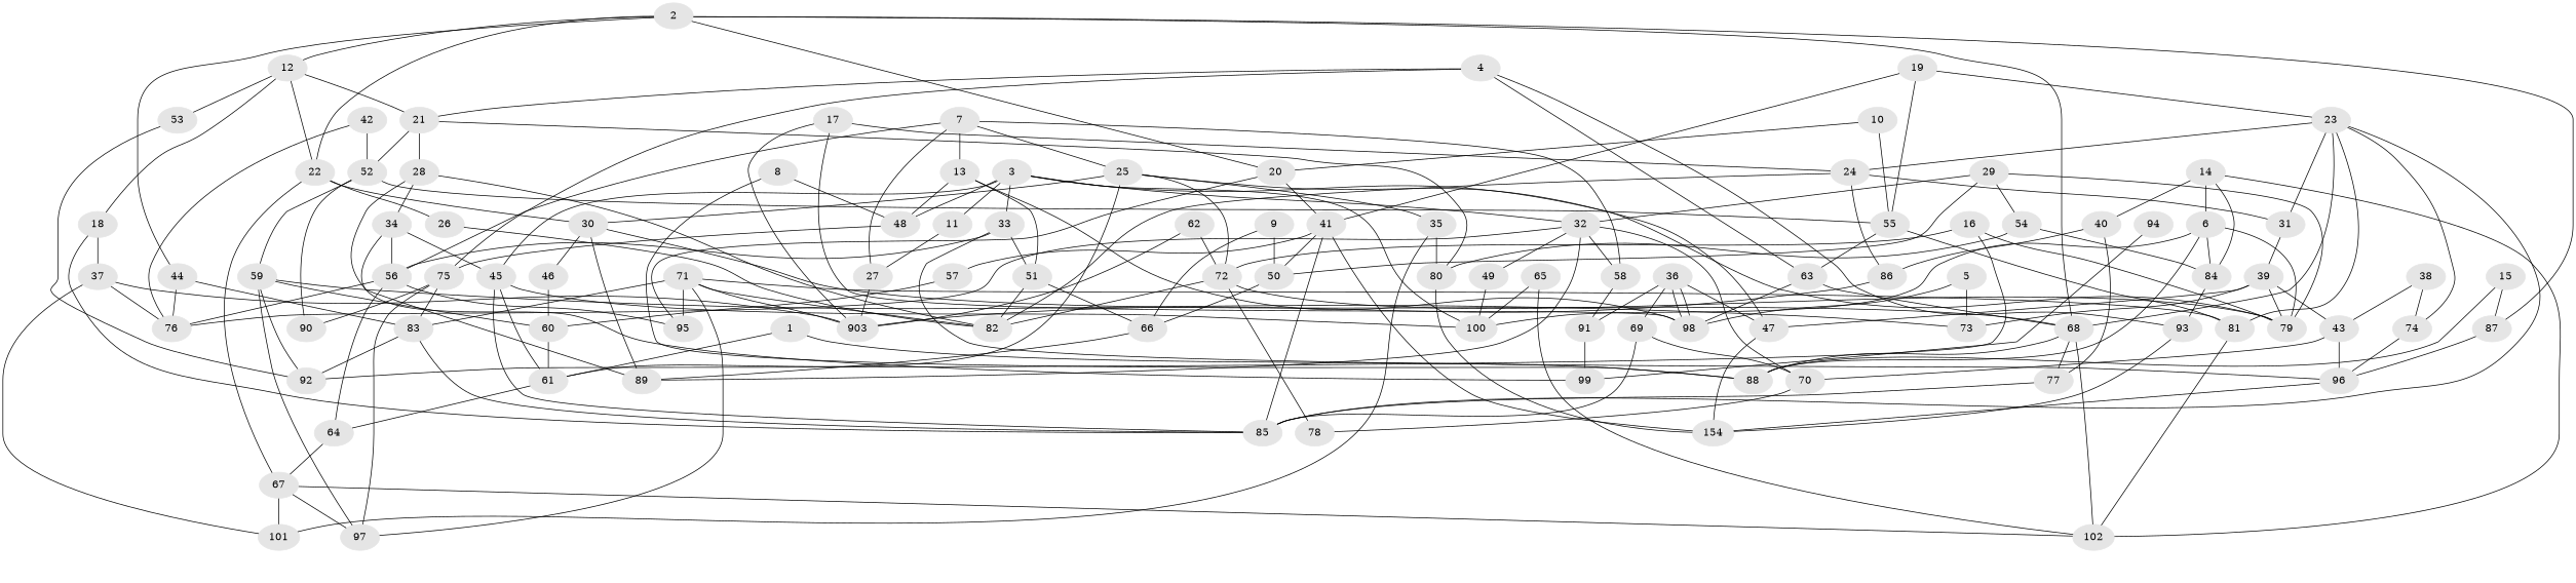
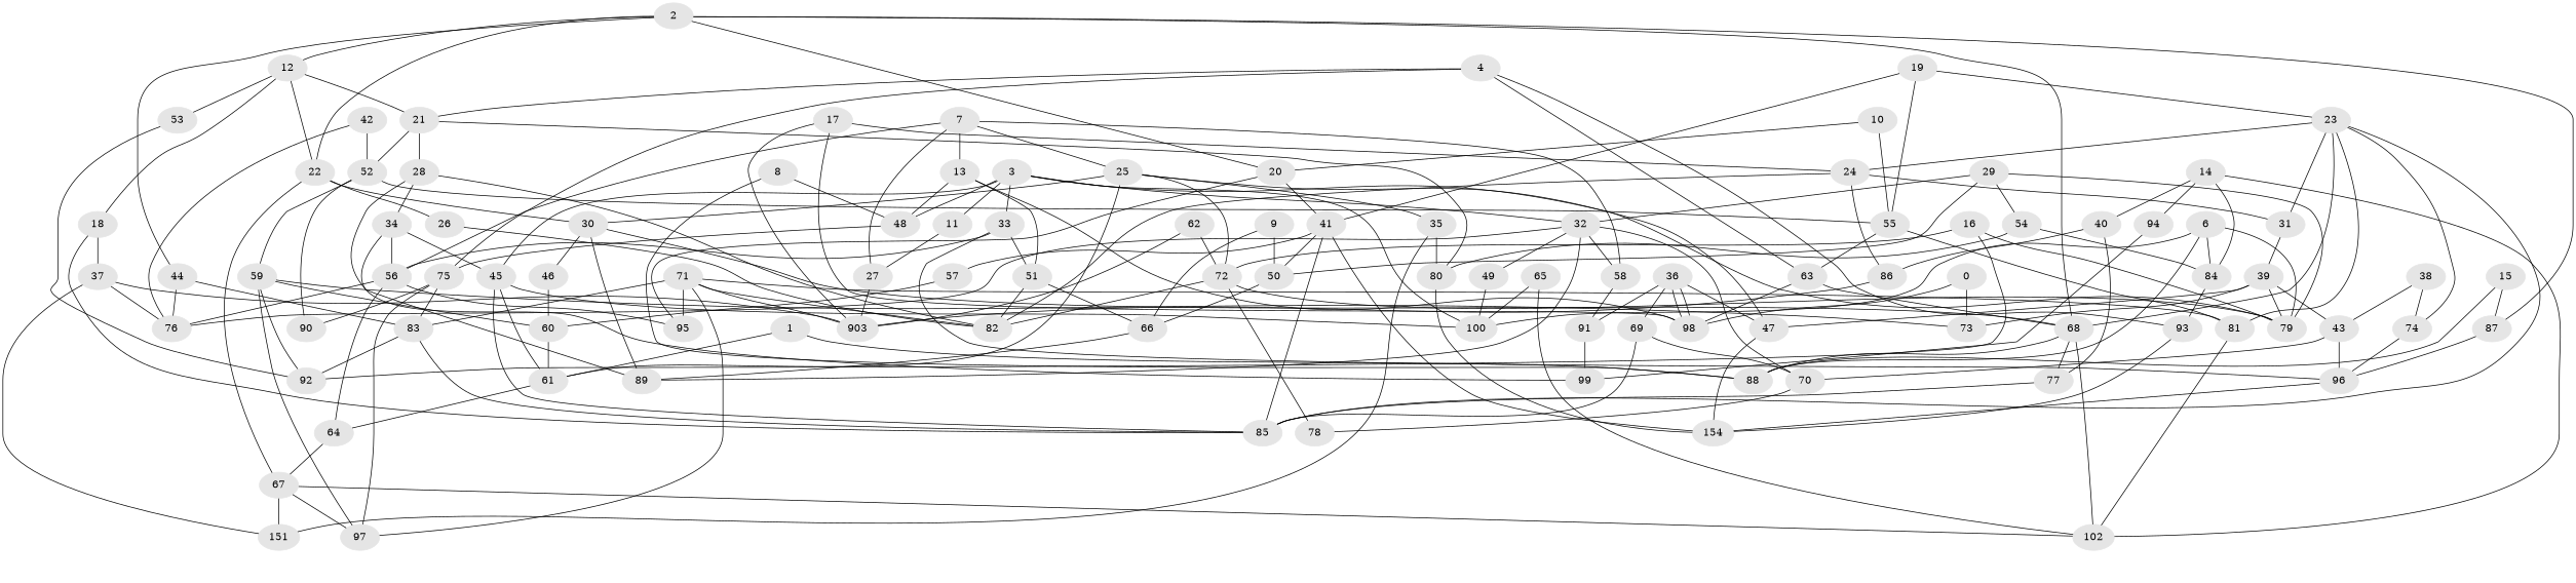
  graph {
    node [color=gray90 style=filled]
    1
    61
    88
    64
    2
    12
    20
    22
    44
    68
    87
    21
    18
    53
    41
    95
    26
    30
    67
    76
    83
    102
    77
    96
    3
    11
    32
    33
    45
    48
    100
    79
    27
    58
    89
    49
    70
    56
    51
    85
    75
    69
    4
    63
    93
    28
    52
    80
    98
    90
    97
    n52 [label=154]
-   5
+   5 [label=0]
    73
    9
    50
    66
    6
    84
    7
    13
    25
    72
    35
    47
    n66 [label=903]
    91
    8
    10
    55
    81
    37
    92
    82
    14
    40
    94
    86
    99
    15
    16
    78
    17
    24
    31
-   101
+   101 [label=151]
    19
    23
    74
    57
    34
    59
    46
    39
    29
    54
    60
    43
    36
    38
    42
    62
    65
    71
    1 -- 61
    1 -- 88
    61 -- 64
    64 -- 67
    2 -- 12
    2 -- 20
    2 -- 22
    2 -- 44
    2 -- 68
    2 -- 87
    12 -- 22
    12 -- 21
    12 -- 18
    12 -- 53
    20 -- 41
    20 -- 95
    22 -- 26
    22 -- 30
    22 -- 67
    44 -- 76
    44 -- 83
    68 -- 88
    68 -- 102
    68 -- 77
    87 -- 96
    21 -- 28
    21 -- 52
    21 -- 80
    18 -- 85
    18 -- 37
    53 -- 92
    41 -- 85
    41 -- n52
    41 -- 50
    41 -- 57
    26 -- 82
    30 -- 68
    30 -- 89
    30 -- 46
    67 -- 102
    67 -- 97
    67 -- 101
    83 -- 85
    83 -- 92
    77 -- 85
    96 -- n52
    3 -- 11
    3 -- 32
    3 -- 33
    3 -- 45
    3 -- 48
    3 -- 100
    3 -- 79
    11 -- 27
    32 -- 76
    32 -- 58
    32 -- 89
    32 -- 49
    32 -- 70
    33 -- 96
    33 -- 56
    33 -- 51
    45 -- 61
    45 -- 100
    45 -- 85
    48 -- 75
    27 -- n66
    58 -- 91
    49 -- 100
    70 -- 78
    56 -- 64
    56 -- 95
    56 -- 76
    51 -- 66
    51 -- 82
    75 -- 83
    75 -- 90
    75 -- 97
    69 -- 70
    69 -- 85
    4 -- 21
    4 -- 75
    4 -- 63
    4 -- 93
    63 -- 68
    63 -- 98
    93 -- n52
    28 -- 82
    28 -- 99
    28 -- 34
    52 -- 90
    52 -- 55
    52 -- 59
    80 -- n52
    5 -- 98
    5 -- 73
    9 -- 50
    9 -- 66
    50 -- 66
    66 -- 89
    6 -- 88
    6 -- 100
    6 -- 79
    6 -- 84
    84 -- 93
    7 -- 27
    7 -- 58
    7 -- 56
    7 -- 13
    7 -- 25
    13 -- 48
    13 -- 51
    13 -- 98
    25 -- 61
    25 -- 30
    25 -- 72
    25 -- 35
    25 -- 47
    72 -- 79
    72 -- 82
    72 -- 78
    35 -- 80
    35 -- 101
    47 -- n52
    91 -- 99
    8 -- 88
    8 -- 48
    10 -- 20
    10 -- 55
    55 -- 63
    55 -- 81
    81 -- 102
    37 -- 76
    37 -- n66
    37 -- 101
    14 -- 102
    14 -- 84
    14 -- 40
-   14 -- 6
+   14 -- 94
    40 -- 77
    40 -- 86
    94 -- 99
    86 -- n66
    15 -- 88
    15 -- 87
    16 -- 79
    16 -- 72
    16 -- 92
    17 -- 98
    17 -- n66
    17 -- 24
    24 -- 82
    24 -- 86
    24 -- 31
    31 -- 39
    19 -- 41
    19 -- 55
    19 -- 23
    23 -- 68
    23 -- 85
    23 -- 81
    23 -- 24
    23 -- 31
    23 -- 74
    74 -- 96
    57 -- 60
    34 -- 45
    34 -- 89
    34 -- 56
    59 -- 97
    59 -- 73
    59 -- 92
    59 -- 60
    46 -- 60
    39 -- 79
    39 -- 73
    39 -- 47
    39 -- 43
    29 -- 32
    29 -- 79
    29 -- 50
    29 -- 54
    54 -- 80
    54 -- 84
    60 -- 61
    43 -- 96
    43 -- 70
    36 -- 69
    36 -- 98
    36 -- 98
    36 -- 47
    36 -- 91
    38 -- 74
    38 -- 43
    42 -- 76
    42 -- 52
    62 -- 72
    62 -- n66
    65 -- 102
    65 -- 100
    71 -- 95
    71 -- 83
    71 -- 97
    71 -- n66
    71 -- 81
    71 -- 82
  }
